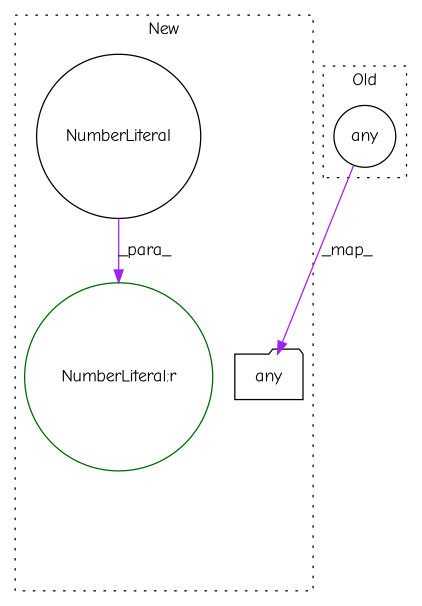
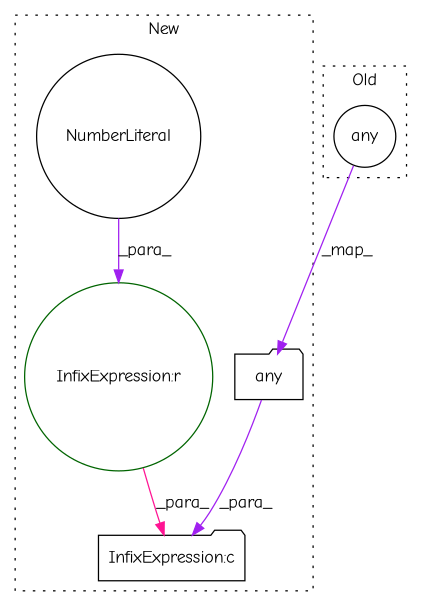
  digraph {
    fontname="Comic Neue"
    node [a=32 color=black fontname="Comic Neue" l="4,1" shape=circle]
    edge [color=purple fontname="Comic Neue"]
    n1 [label=any s="27737,27762" shape=folder]
-   n3 [a=27 color=darkgreen l=3 label="NumberLiteral:r" s=27772]
+   n2 [a=27 l=4 label="InfixExpression:c" s=27763 shape=folder]
+   n3 [a=27 color=darkgreen l=3 label="InfixExpression:r" s=27772]
    n4 [a=34 l=4 label=NumberLiteral s=27775]
    n5 [label=any s="27876,27900"]
    subgraph cluster_1 {
      label=New
      style=dotted
      n1
+     n2
      n3
      n4
    }
    subgraph cluster_2 {
      label=Old
      style=dotted
      n5
    }
+   n1 -> n2 [label=_para_]
+   n3 -> n2 [color=deeppink label=_para_]
    n4 -> n3 [label=_para_]
    n5 -> n1 [label=_map_]
  }
